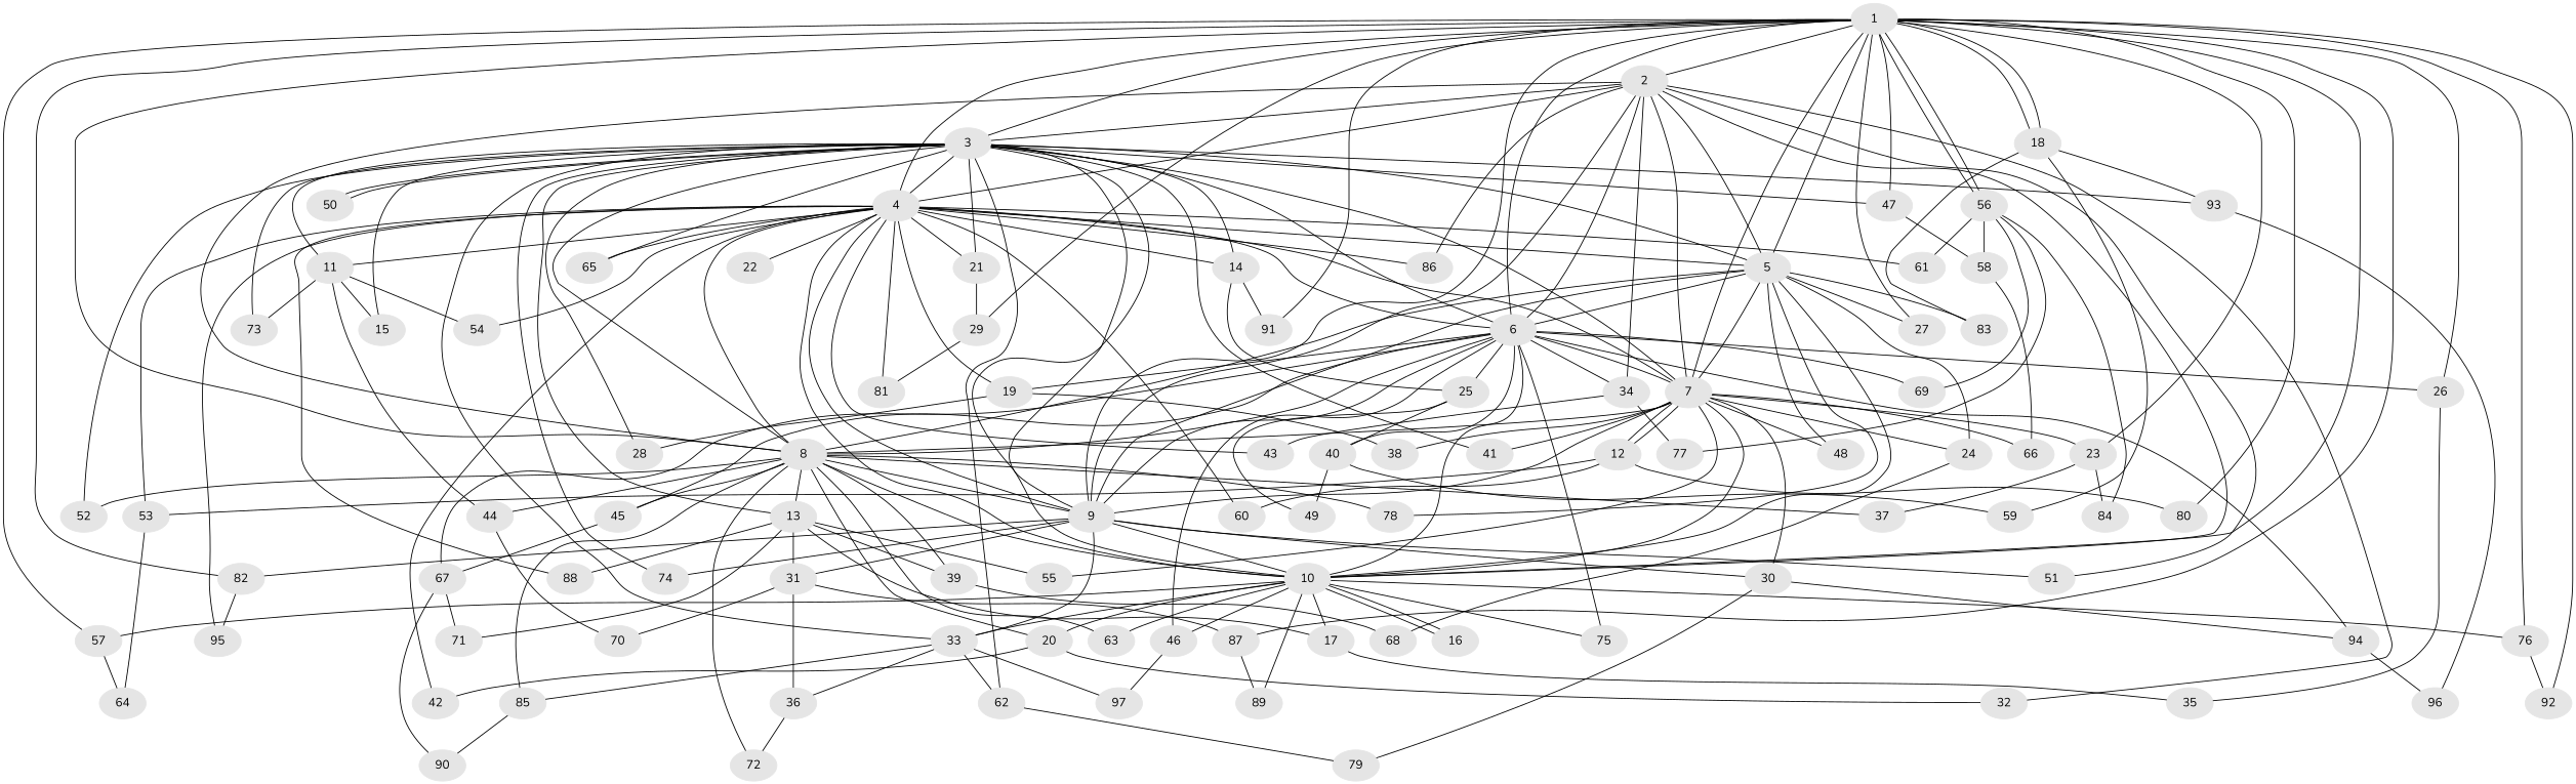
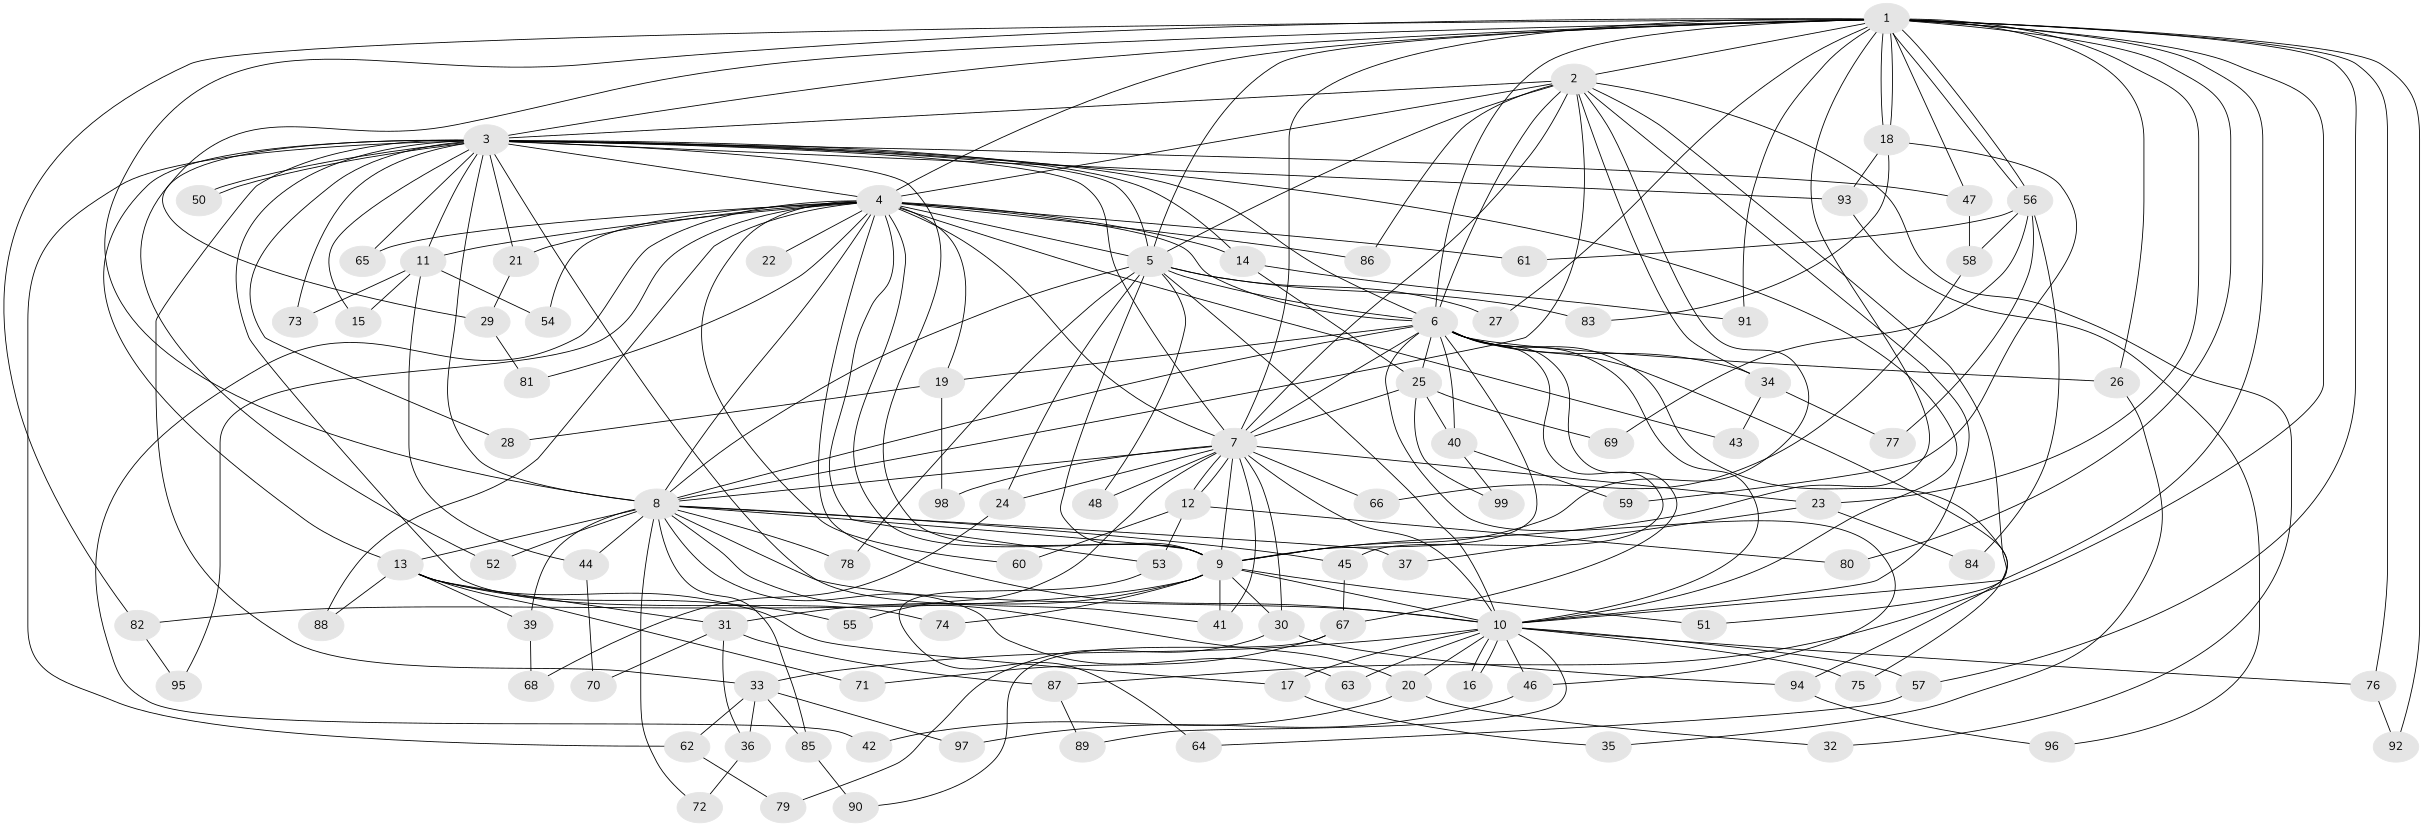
  graph {
    fontname=Nunito
    node [color=gray90 fontname=Nunito style=filled]
    edge [fontname=Nunito]
    1
    2
    3
    4
    5
    6
    7
    8
    9
    10
    18
    23
    26
    27
    29
    47
    56
    57
    76
    80
    82
    87
    91
    92
    32
    34
    51
    86
    11
    13
    14
    15
    21
    28
    33
    41
    50
    52
    62
    65
    73
    74
    93
    19
    22
    42
    43
    53
    54
    60
    61
    81
    88
    95
    24
    48
    78
    83
    25
    40
    45
    46
    67
    75
    94
    12
    30
-   38
+   38 [label=98]
    55
    66
    20
    37
    39
    44
    63
    72
    85
    31
    16
    17
    89
    59
    84
    35
    58
    69
    77
    64
    71
    36
    97
    79
    96
    68
-   49
+   49 [label=99]
    90
    70
    1 -- 2
    1 -- 3
    1 -- 4
    1 -- 5
    1 -- 6
    1 -- 7
    1 -- 8
    1 -- 9
    1 -- 10
    1 -- 18
    1 -- 18
    1 -- 23
    1 -- 26
    1 -- 27
    1 -- 29
    1 -- 47
    1 -- 56
    1 -- 56
    1 -- 57
    1 -- 76
    1 -- 80
    1 -- 82
    1 -- 87
    1 -- 91
    1 -- 92
    2 -- 3
    2 -- 4
    2 -- 5
    2 -- 6
    2 -- 7
    2 -- 8
    2 -- 9
    2 -- 10
    2 -- 32
    2 -- 34
    2 -- 51
    2 -- 86
    3 -- 4
    3 -- 5
    3 -- 6
    3 -- 7
    3 -- 8
    3 -- 9
    3 -- 10
    3 -- 47
    3 -- 11
    3 -- 13
    3 -- 14
    3 -- 15
    3 -- 21
    3 -- 28
    3 -- 33
    3 -- 41
    3 -- 50
    3 -- 50
    3 -- 52
    3 -- 62
    3 -- 65
    3 -- 73
    3 -- 74
    3 -- 93
    4 -- 5
    4 -- 6
    4 -- 7
    4 -- 8
    4 -- 9
    4 -- 10
    4 -- 86
    4 -- 11
    4 -- 14
    4 -- 21
    4 -- 65
    4 -- 19
    4 -- 22
    4 -- 42
    4 -- 43
    4 -- 53
    4 -- 54
    4 -- 60
    4 -- 61
    4 -- 81
    4 -- 88
    4 -- 95
    5 -- 6
-   5 -- 7
+   25 -- 7
    5 -- 8
    5 -- 9
    5 -- 10
    5 -- 27
    5 -- 24
    5 -- 48
    5 -- 78
    5 -- 83
    6 -- 7
    6 -- 8
    6 -- 9
    6 -- 10
    6 -- 26
    6 -- 34
    6 -- 19
    6 -- 25
    6 -- 40
    6 -- 45
    6 -- 46
    6 -- 67
    6 -- 75
    6 -- 94
    7 -- 8
    7 -- 9
    7 -- 10
    7 -- 23
    7 -- 41
    7 -- 24
    7 -- 48
    7 -- 12
    7 -- 12
    7 -- 30
    7 -- 38
    7 -- 55
    7 -- 66
    8 -- 9
    8 -- 10
    8 -- 13
    8 -- 52
    8 -- 78
    8 -- 45
    8 -- 20
    8 -- 37
    8 -- 39
    8 -- 44
    8 -- 63
    8 -- 72
    8 -- 85
    9 -- 10
    9 -- 82
    9 -- 51
-   9 -- 33
+   9 -- 41
    9 -- 74
    9 -- 30
    9 -- 31
    10 -- 57
    10 -- 76
    10 -- 33
    10 -- 46
    10 -- 75
    10 -- 20
    10 -- 63
    10 -- 16
    10 -- 16
    10 -- 17
    10 -- 89
    18 -- 93
    18 -- 83
    18 -- 59
    23 -- 37
    23 -- 84
    26 -- 35
    29 -- 81
    47 -- 58
    56 -- 61
    56 -- 84
    56 -- 58
    56 -- 69
    56 -- 77
    57 -- 64
    76 -- 92
    82 -- 95
    87 -- 89
    34 -- 43
    34 -- 77
    11 -- 15
    11 -- 73
    11 -- 54
    11 -- 44
    13 -- 88
    13 -- 55
    13 -- 39
    13 -- 31
    13 -- 17
    13 -- 71
    14 -- 91
    14 -- 25
    21 -- 29
    33 -- 62
    33 -- 85
    33 -- 36
    33 -- 97
    62 -- 79
    93 -- 96
    19 -- 28
    19 -- 38
    53 -- 64
    24 -- 68
    25 -- 40
-   6 -- 69
+   25 -- 69
    25 -- 49
    40 -- 59
    40 -- 49
    45 -- 67
    46 -- 97
    67 -- 71
    67 -- 90
    94 -- 96
    12 -- 80
    12 -- 53
    12 -- 60
    30 -- 94
    30 -- 79
    20 -- 32
    20 -- 42
    39 -- 68
    44 -- 70
    85 -- 90
    31 -- 87
    31 -- 36
    31 -- 70
    17 -- 35
    58 -- 66
    36 -- 72
  }
